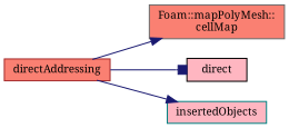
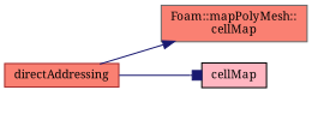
  digraph {
    fontname="Noto Serif"
    rankdir=LR
    node [fillcolor=salmon fontname="Noto Serif" fontsize=10 shape=record style=filled]
    edge [arrowhead=normal color=midnightblue fontname="Noto Serif" fontsize=10 labelfontname=Helvetica labelfontsize=10 style=solid]
    n1 [color=brown fontcolor=black height=0.2 label=directAddressing width=0.4]
    n2 [color=gray40 height=0.2 label="Foam::mapPolyMesh::\lcellMap" width=0.4]
-   n3 [color=black fillcolor=lightpink height=0.2 label=direct width=0.4]
-   n4 [color=teal fillcolor=lightpink height=0.2 label=insertedObjects width=0.4]
+   n3 [color=black fillcolor=lightpink height=0.2 label=cellMap width=0.4]
    n1 -> n2
    n1 -> n3 [arrowhead=box]
-   n1 -> n4
  }
